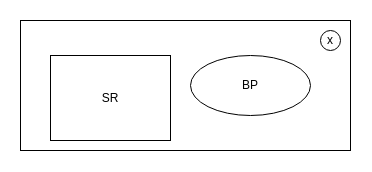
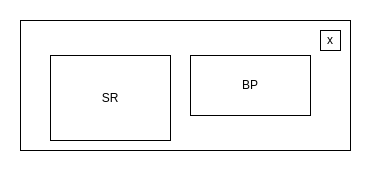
  <mxCell id="0" />
  <mxCell id="1" parent="0" />
  <mxCell id="2" value="" style="rounded=0;whiteSpace=wrap;html=1;" vertex="1" parent="1"><mxGeometry x="20" y="20" width="330" height="130" as="geometry" /></mxCell>
  <mxCell id="3" value="SR" style="rounded=0;whiteSpace=wrap;html=1;" vertex="1" parent="1"><mxGeometry x="50" y="55" width="120" height="85" as="geometry" /></mxCell>
- <mxCell id="4" value="BP" style="ellipse;whiteSpace=wrap;html=1;" vertex="1" parent="1"><mxGeometry x="190" y="55" width="120" height="60" as="geometry" /></mxCell>
- <mxCell id="5" value="x" style="ellipse;whiteSpace=wrap;html=1;" vertex="1" parent="1"><mxGeometry x="320" y="30" width="20" height="20" as="geometry" /></mxCell>
+ <mxCell id="4" value="BP" style="rounded=0;whiteSpace=wrap;html=1;" vertex="1" parent="1"><mxGeometry x="190" y="55" width="120" height="60" as="geometry" /></mxCell>
+ <mxCell id="5" value="x" style="rounded=0;whiteSpace=wrap;html=1;" vertex="1" parent="1"><mxGeometry x="320" y="30" width="20" height="20" as="geometry" /></mxCell>
